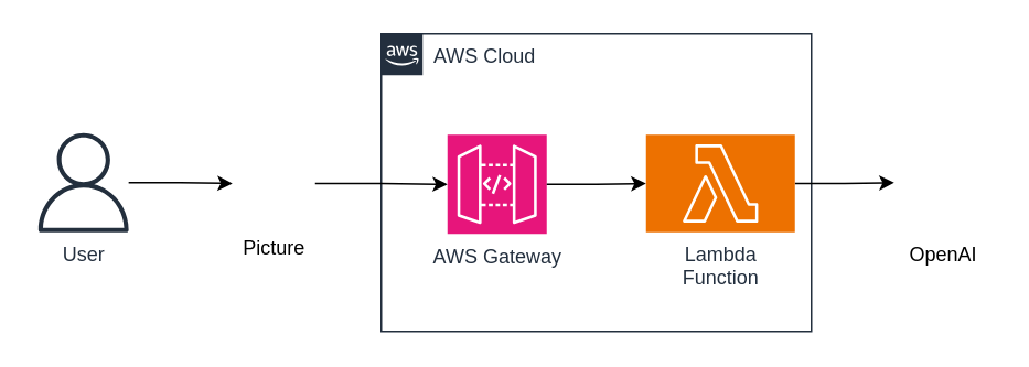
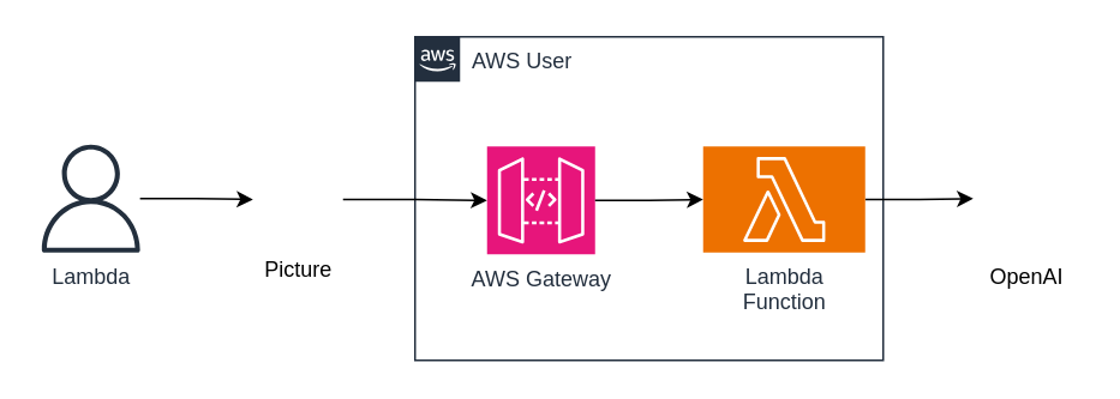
  <mxCell id="0" />
  <mxCell id="1" parent="0" />
  <mxCell id="2" style="edgeStyle=orthogonalEdgeStyle;rounded=0;orthogonalLoop=1;jettySize=auto;html=1;" edge="1" parent="1" source="3" target="6"><mxGeometry relative="1" as="geometry" /></mxCell>
- <mxCell id="3" value="User" style="sketch=0;outlineConnect=0;fontColor=#232F3E;gradientColor=none;fillColor=#232F3D;strokeColor=none;dashed=0;verticalLabelPosition=bottom;verticalAlign=top;align=center;html=1;fontSize=12;fontStyle=0;aspect=fixed;pointerEvents=1;shape=mxgraph.aws4.user;" vertex="1" parent="1"><mxGeometry x="20" y="80" width="60" height="60" as="geometry" /></mxCell>
- <mxCell id="4" value="AWS Cloud" style="points=[[0,0],[0.25,0],[0.5,0],[0.75,0],[1,0],[1,0.25],[1,0.5],[1,0.75],[1,1],[0.75,1],[0.5,1],[0.25,1],[0,1],[0,0.75],[0,0.5],[0,0.25]];outlineConnect=0;gradientColor=none;html=1;whiteSpace=wrap;fontSize=12;fontStyle=0;container=0;pointerEvents=0;collapsible=0;recursiveResize=0;shape=mxgraph.aws4.group;grIcon=mxgraph.aws4.group_aws_cloud_alt;strokeColor=#232F3E;fillColor=none;verticalAlign=top;align=left;spacingLeft=30;fontColor=#232F3E;dashed=0;" vertex="1" parent="1"><mxGeometry x="230" y="20" width="260" height="180" as="geometry" /></mxCell>
+ <mxCell id="3" value="Lambda" style="sketch=0;outlineConnect=0;fontColor=#232F3E;gradientColor=none;fillColor=#232F3D;strokeColor=none;dashed=0;verticalLabelPosition=bottom;verticalAlign=top;align=center;html=1;fontSize=12;fontStyle=0;aspect=fixed;pointerEvents=1;shape=mxgraph.aws4.user;" vertex="1" parent="1"><mxGeometry x="20" y="80" width="60" height="60" as="geometry" /></mxCell>
+ <mxCell id="4" value="AWS User" style="points=[[0,0],[0.25,0],[0.5,0],[0.75,0],[1,0],[1,0.25],[1,0.5],[1,0.75],[1,1],[0.75,1],[0.5,1],[0.25,1],[0,1],[0,0.75],[0,0.5],[0,0.25]];outlineConnect=0;gradientColor=none;html=1;whiteSpace=wrap;fontSize=12;fontStyle=0;container=0;pointerEvents=0;collapsible=0;recursiveResize=0;shape=mxgraph.aws4.group;grIcon=mxgraph.aws4.group_aws_cloud_alt;strokeColor=#232F3E;fillColor=none;verticalAlign=top;align=left;spacingLeft=30;fontColor=#232F3E;dashed=0;" vertex="1" parent="1"><mxGeometry x="230" y="20" width="260" height="180" as="geometry" /></mxCell>
  <mxCell id="5" style="edgeStyle=orthogonalEdgeStyle;rounded=0;orthogonalLoop=1;jettySize=auto;html=1;" edge="1" parent="1" source="6" target="9"><mxGeometry relative="1" as="geometry" /></mxCell>
  <mxCell id="6" value="Picture" style="shape=image;html=1;verticalAlign=top;verticalLabelPosition=bottom;labelBackgroundColor=#ffffff;imageAspect=0;aspect=fixed;image=https://cdn4.iconfinder.com/data/icons/essential-3/32/346-Document_Picture-128.png;imageBorder=none;" vertex="1" parent="1"><mxGeometry x="140" y="85.5" width="50" height="50" as="geometry" /></mxCell>
  <mxCell id="7" value="OpenAI" style="shape=image;verticalLabelPosition=bottom;labelBackgroundColor=default;verticalAlign=top;aspect=fixed;imageAspect=0;image=https://alfred.app/workflows/alfredapp/openai/icon.png;" vertex="1" parent="1"><mxGeometry x="540" y="80" width="60" height="60" as="geometry" /></mxCell>
  <mxCell id="8" style="edgeStyle=orthogonalEdgeStyle;rounded=0;orthogonalLoop=1;jettySize=auto;html=1;" edge="1" parent="1" source="10" target="7"><mxGeometry relative="1" as="geometry" /></mxCell>
  <mxCell id="9" value="AWS Gateway" style="sketch=0;points=[[0,0,0],[0.25,0,0],[0.5,0,0],[0.75,0,0],[1,0,0],[0,1,0],[0.25,1,0],[0.5,1,0],[0.75,1,0],[1,1,0],[0,0.25,0],[0,0.5,0],[0,0.75,0],[1,0.25,0],[1,0.5,0],[1,0.75,0]];outlineConnect=0;fontColor=#232F3E;fillColor=#E7157B;strokeColor=#ffffff;dashed=0;verticalLabelPosition=bottom;verticalAlign=top;align=center;html=1;fontSize=12;fontStyle=0;aspect=fixed;shape=mxgraph.aws4.resourceIcon;resIcon=mxgraph.aws4.api_gateway;" vertex="1" parent="1"><mxGeometry x="270" y="81" width="60" height="60" as="geometry" /></mxCell>
  <mxCell id="10" value="Lambda&lt;div&gt;Function&lt;/div&gt;" style="sketch=0;points=[[0,0,0],[0.25,0,0],[0.5,0,0],[0.75,0,0],[1,0,0],[0,1,0],[0.25,1,0],[0.5,1,0],[0.75,1,0],[1,1,0],[0,0.25,0],[0,0.5,0],[0,0.75,0],[1,0.25,0],[1,0.5,0],[1,0.75,0]];outlineConnect=0;fontColor=#232F3E;fillColor=#ED7100;strokeColor=#ffffff;dashed=0;verticalLabelPosition=bottom;verticalAlign=top;align=center;html=1;fontSize=12;fontStyle=0;aspect=fixed;shape=mxgraph.aws4.resourceIcon;resIcon=mxgraph.aws4.lambda;" vertex="1" parent="1"><mxGeometry x="390" y="81" width="90" height="59" as="geometry" /></mxCell>
  <mxCell id="11" style="edgeStyle=orthogonalEdgeStyle;rounded=0;orthogonalLoop=1;jettySize=auto;html=1;entryX=0;entryY=0.5;entryDx=0;entryDy=0;entryPerimeter=0;" edge="1" parent="1" source="9" target="10"><mxGeometry relative="1" as="geometry" /></mxCell>
